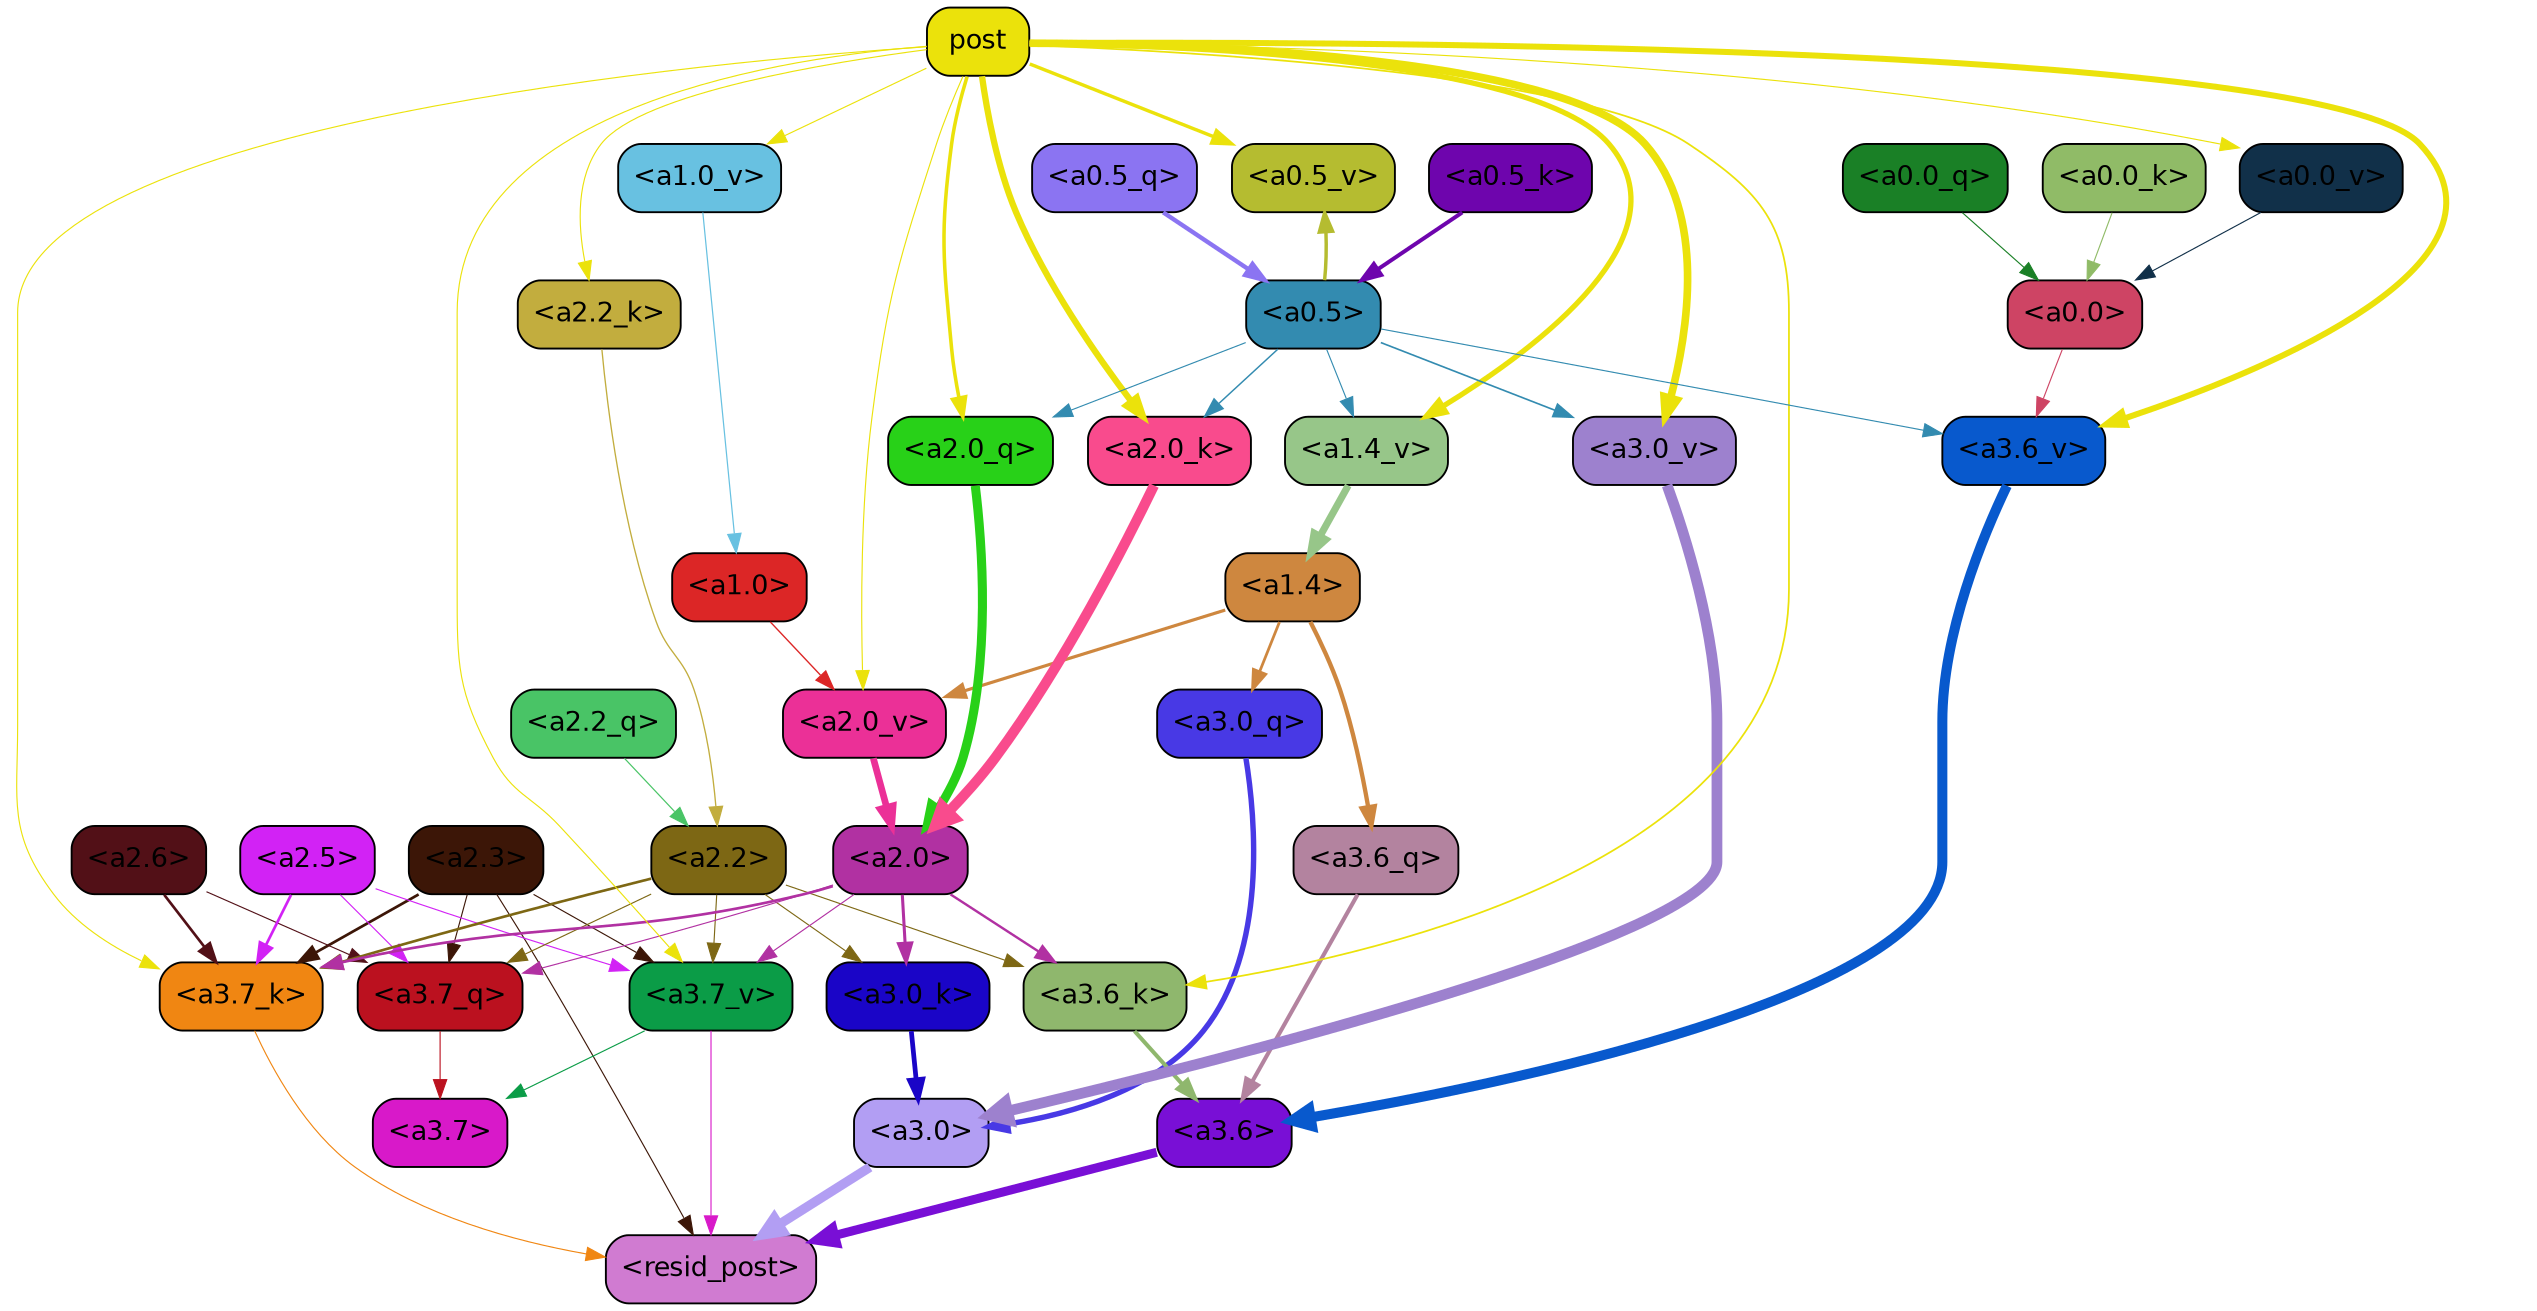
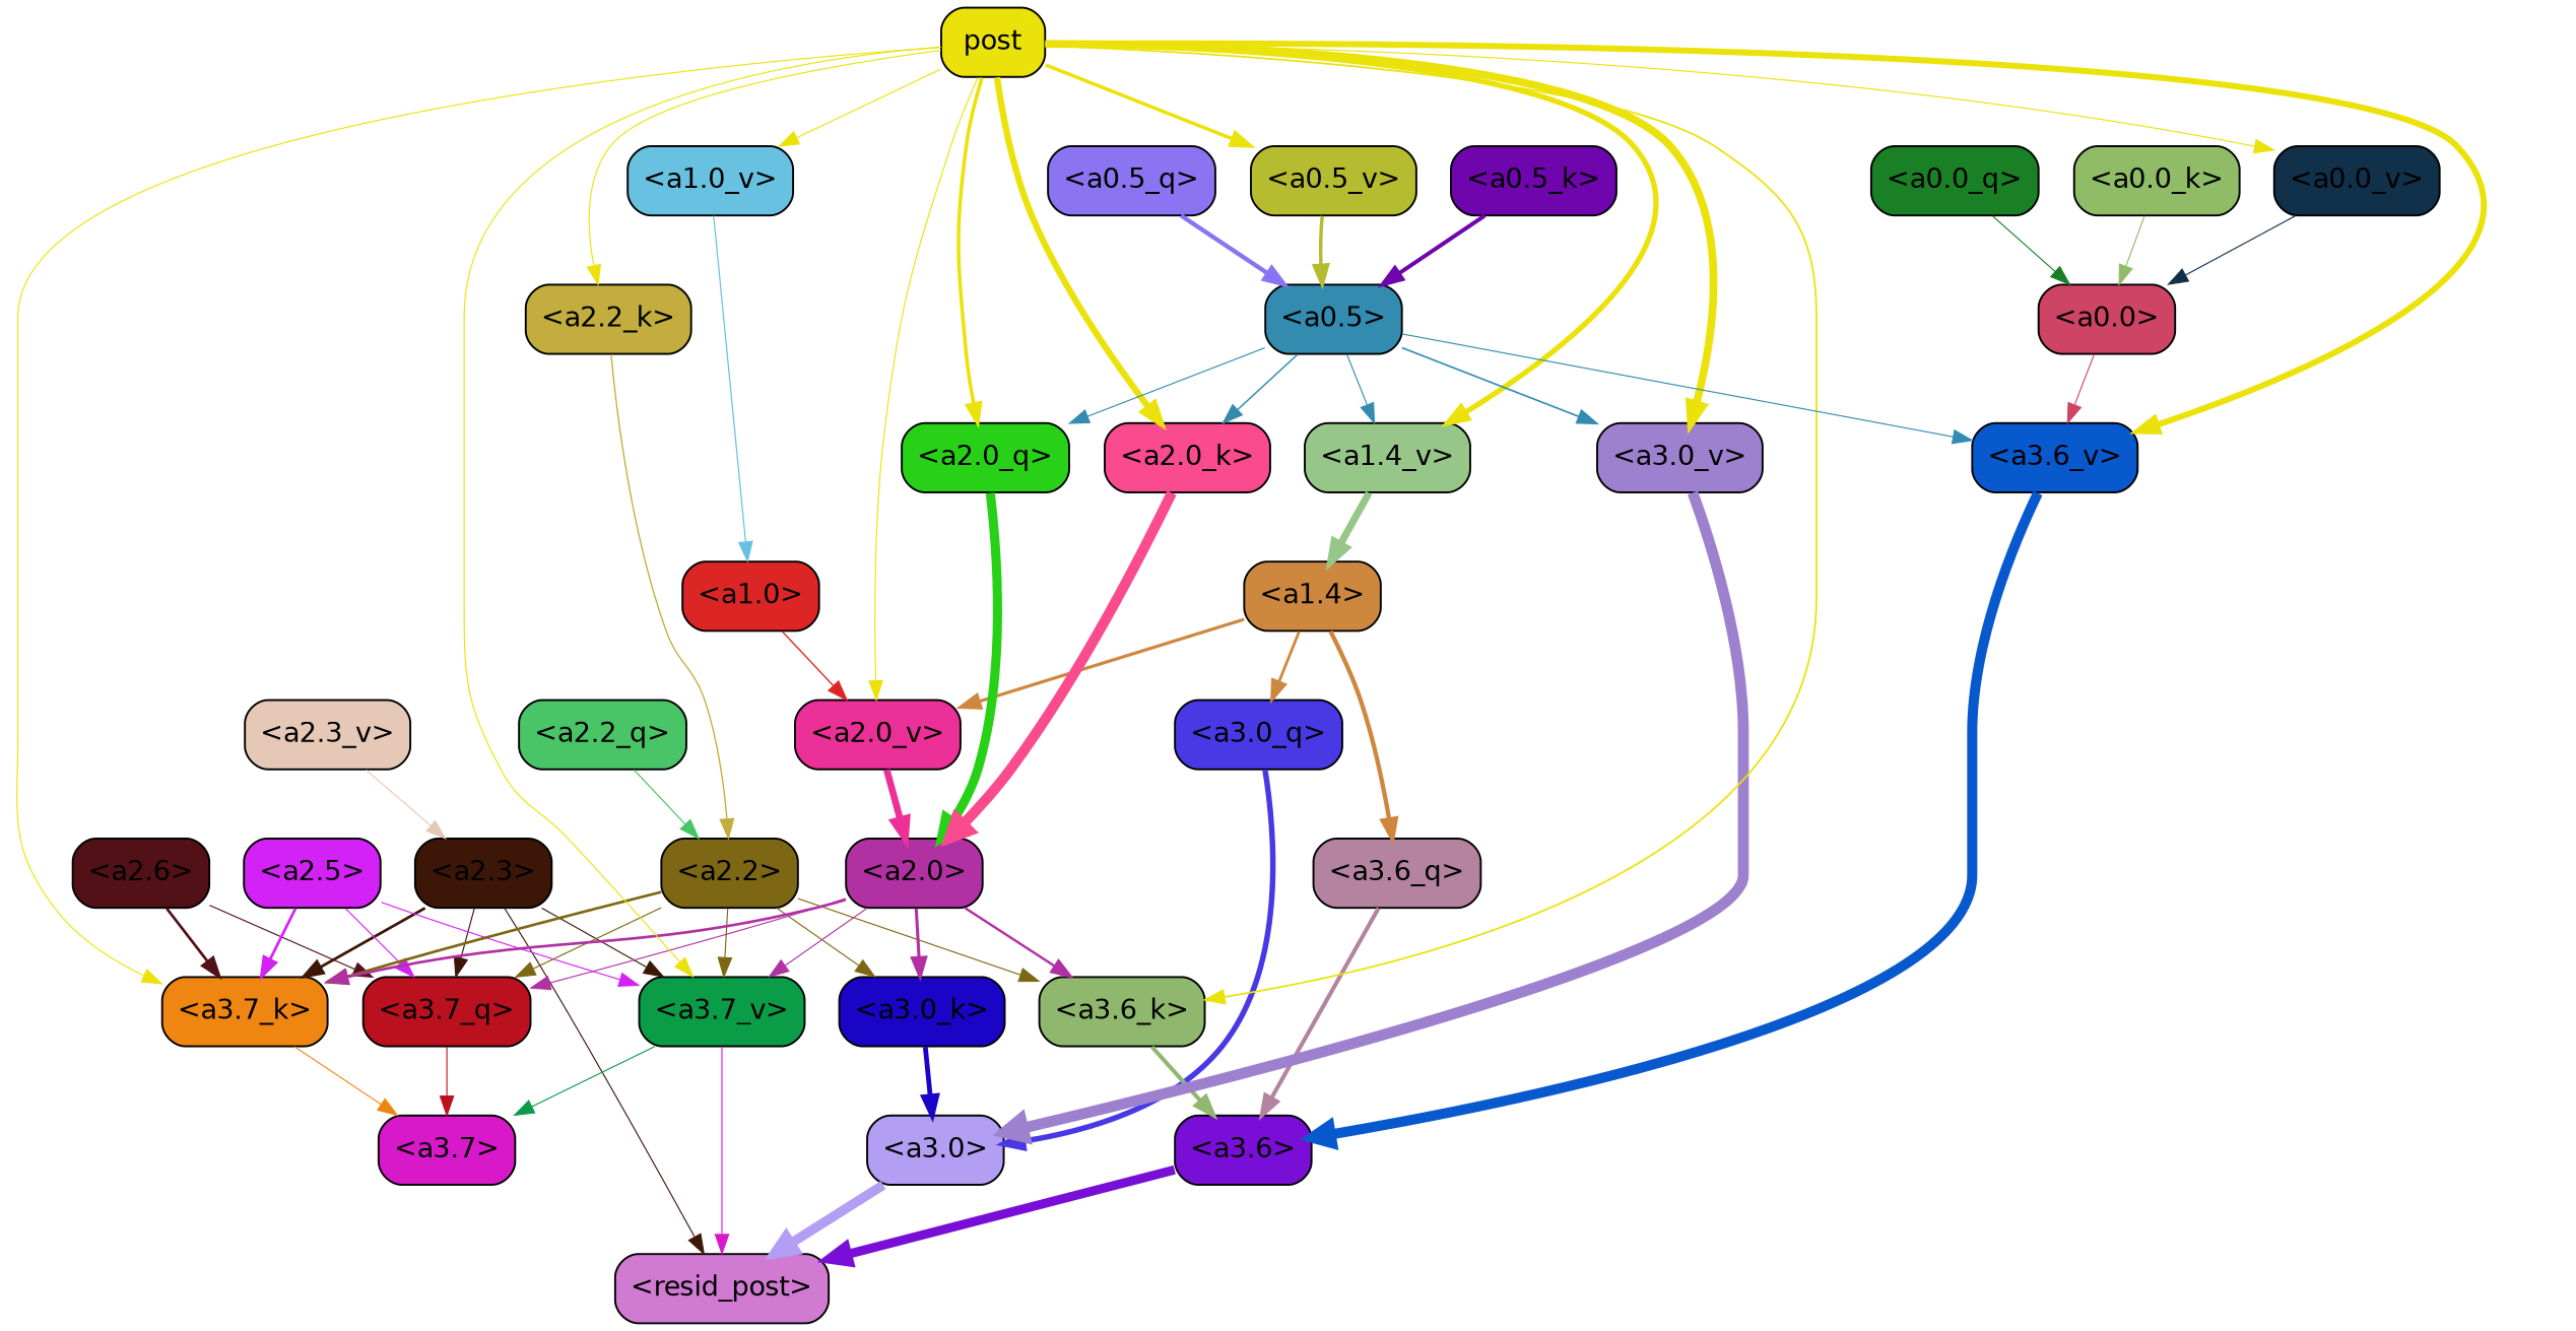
  strict digraph {
    splines=true
    node [color=black fontname=Helvetica shape=box style="filled, rounded"]
    edge [color="#ebe20b" penwidth=0.6]
    "<a3.7>" [fillcolor="#d819c9"]
    "<resid_post>" [fillcolor="#d07bd1"]
    "<a3.6>" [fillcolor="#790fd6"]
    "<a3.0>" [fillcolor="#b29ef3"]
    "<a2.3>" [fillcolor="#3c1607"]
    "<a3.7_q>" [fillcolor="#bb111f"]
    "<a3.7_k>" [fillcolor="#f08612"]
    "<a3.7_v>" [fillcolor="#0b9c47"]
    "<a3.6_q>" [fillcolor="#b3839f"]
    "<a3.0_q>" [fillcolor="#4839e5"]
    "<a3.6_k>" [fillcolor="#8fb76d"]
    "<a3.0_k>" [fillcolor="#1a05c7"]
    "<a3.6_v>" [fillcolor="#0859cd"]
    "<a3.0_v>" [fillcolor="#9d81ce"]
    "<a2.6>" [fillcolor="#521017"]
    "<a2.5>" [fillcolor="#d222f5"]
    "<a2.2>" [fillcolor="#7d6714"]
    "<a2.0>" [fillcolor="#b131a2"]
    "<a1.4>" [fillcolor="#ce873f"]
    "<a2.0_v>" [fillcolor="#eb3097"]
    n21 [fillcolor="#ebe20b" label=post]
    "<a2.0_q>" [fillcolor="#28d118"]
    "<a2.2_k>" [fillcolor="#c2ad3e"]
    "<a2.0_k>" [fillcolor="#f94b8d"]
    "<a1.4_v>" [fillcolor="#97c689"]
    "<a1.0_v>" [fillcolor="#68c1e1"]
    "<a0.5_v>" [fillcolor="#b5bc30"]
    "<a0.0_v>" [fillcolor="#113049"]
    "<a1.0>" [fillcolor="#dc2626"]
    "<a0.5>" [fillcolor="#338bb0"]
    "<a0.0>" [fillcolor="#ce4464"]
    "<a2.2_q>" [fillcolor="#49c466"]
+   "<a2.3_v>" [fillcolor="#e6c8b6"]
    "<a0.5_q>" [fillcolor="#8b74f2"]
    "<a0.0_q>" [fillcolor="#1a8026"]
    "<a0.5_k>" [fillcolor="#6e05ad"]
    "<a0.0_k>" [fillcolor="#90bb67"]
    "<a3.6>" -> "<resid_post>" [color="#790fd6" penwidth=4.749041676521301]
    "<a3.0>" -> "<resid_post>" [color="#b29ef3" penwidth=5.004215121269226]
    "<a2.3>" -> "<resid_post>" [color="#3c1607"]
    "<a2.3>" -> "<a3.7_q>" [color="#3c1607"]
    "<a2.3>" -> "<a3.7_k>" [color="#3c1607" penwidth=1.4391854107379913]
    "<a2.3>" -> "<a3.7_v>" [color="#3c1607"]
    "<a3.7_q>" -> "<a3.7>" [color="#bb111f"]
-   "<a3.7_k>" -> "<resid_post>" [color="#f08612"]
+   "<a3.7_k>" -> "<a3.7>" [color="#f08612"]
    "<a3.7_v>" -> "<a3.7>" [color="#0b9c47"]
    "<a3.7_v>" -> "<resid_post>" [color="#d819c9"]
    "<a3.6_q>" -> "<a3.6>" [color="#b3839f" penwidth=2.160832464694977]
    "<a3.0_q>" -> "<a3.0>" [color="#4839e5" penwidth=2.870753765106201]
    "<a3.6_k>" -> "<a3.6>" [color="#8fb76d" penwidth=2.13908451795578]
    "<a3.0_k>" -> "<a3.0>" [color="#1a05c7" penwidth=2.520303964614868]
    "<a3.6_v>" -> "<a3.6>" [color="#0859cd" penwidth=5.297133803367615]
    "<a3.0_v>" -> "<a3.0>" [color="#9d81ce" penwidth=5.680712580680847]
    "<a2.6>" -> "<a3.7_q>" [color="#521017"]
    "<a2.6>" -> "<a3.7_k>" [color="#521017" penwidth=1.4180794060230255]
    "<a2.5>" -> "<a3.7_q>" [color="#d222f5"]
    "<a2.5>" -> "<a3.7_k>" [color="#d222f5" penwidth=1.4281435310840607]
    "<a2.5>" -> "<a3.7_v>" [color="#d222f5"]
    "<a2.2>" -> "<a3.7_q>" [color="#7d6714"]
    "<a2.2>" -> "<a3.7_k>" [color="#7d6714" penwidth=1.3982512056827545]
    "<a2.2>" -> "<a3.7_v>" [color="#7d6714"]
    "<a2.2>" -> "<a3.6_k>" [color="#7d6714"]
    "<a2.2>" -> "<a3.0_k>" [color="#7d6714"]
    "<a2.0>" -> "<a3.7_q>" [color="#b131a2"]
    "<a2.0>" -> "<a3.7_k>" [color="#b131a2" penwidth=1.404832512140274]
    "<a2.0>" -> "<a3.7_v>" [color="#b131a2"]
    "<a2.0>" -> "<a3.6_k>" [color="#b131a2" penwidth=1.2708758115768433]
    "<a2.0>" -> "<a3.0_k>" [color="#b131a2" penwidth=1.6207245588302612]
    "<a1.4>" -> "<a3.6_q>" [color="#ce873f" penwidth=2.289449453353882]
    "<a1.4>" -> "<a3.0_q>" [color="#ce873f" penwidth=1.4600623846054077]
    "<a1.4>" -> "<a2.0_v>" [color="#ce873f" penwidth=1.676277220249176]
    "<a2.0_v>" -> "<a2.0>" [color="#eb3097" penwidth=3.56003999710083]
    n21 -> "<a3.7_k>"
    n21 -> "<a3.7_v>"
    n21 -> "<a3.6_k>" [penwidth=0.9291638135910034]
    n21 -> "<a3.6_v>" [penwidth=3.1808209121227264]
    n21 -> "<a3.0_v>" [penwidth=4.036660343408585]
    n21 -> "<a2.0_v>"
    n21 -> "<a2.0_q>" [penwidth=1.8821641206741333]
    n21 -> "<a2.2_k>"
    n21 -> "<a2.0_k>" [penwidth=3.3375256061553955]
    n21 -> "<a1.4_v>" [penwidth=2.7935529947280884]
    n21 -> "<a1.0_v>"
    n21 -> "<a0.5_v>" [penwidth=1.8293639421463013]
    n21 -> "<a0.0_v>"
    "<a2.0_q>" -> "<a2.0>" [color="#28d118" penwidth=4.795779317617416]
    "<a2.2_k>" -> "<a2.2>" [color="#c2ad3e" penwidth=0.7060726433992386]
    "<a2.0_k>" -> "<a2.0>" [color="#f94b8d" penwidth=5.401692286133766]
    "<a1.4_v>" -> "<a1.4>" [color="#97c689" penwidth=3.7673035860061646]
    "<a1.0_v>" -> "<a1.0>" [color="#68c1e1" penwidth=0.6493047475814819]
-   "<a0.5>" -> "<a0.5_v>" [color="#b5bc30" penwidth=1.829363465309143]
+   "<a0.5_v>" -> "<a0.5>" [color="#b5bc30" penwidth=1.829363465309143]
    "<a0.0_v>" -> "<a0.0>" [color="#113049"]
    "<a1.0>" -> "<a2.0_v>" [color="#dc2626" penwidth=0.7355214953422546]
    "<a0.5>" -> "<a3.6_v>" [color="#338bb0"]
    "<a0.5>" -> "<a3.0_v>" [color="#338bb0" penwidth=0.8798569142818451]
    "<a0.5>" -> "<a2.0_q>" [color="#338bb0"]
    "<a0.5>" -> "<a2.0_k>" [color="#338bb0" penwidth=0.7782440185546875]
    "<a0.5>" -> "<a1.4_v>" [color="#338bb0"]
    "<a0.0>" -> "<a3.6_v>" [color="#ce4464"]
    "<a2.2_q>" -> "<a2.2>" [color="#49c466" penwidth=0.6392357051372528]
+   "<a2.3_v>" -> "<a2.3>" [color="#e6c8b6"]
    "<a0.5_q>" -> "<a0.5>" [color="#8b74f2" penwidth=2.3187414407730103]
    "<a0.0_q>" -> "<a0.0>" [color="#1a8026"]
    "<a0.5_k>" -> "<a0.5>" [color="#6e05ad" penwidth=2.1102215051651]
    "<a0.0_k>" -> "<a0.0>" [color="#90bb67"]
  }
